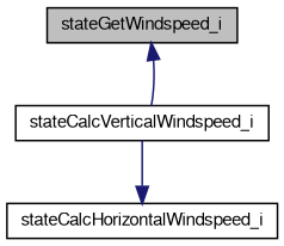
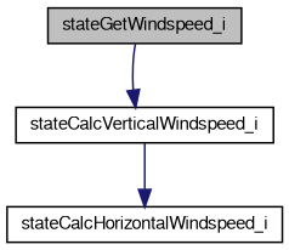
  digraph {
    rankdir=TB
    node [color=black fillcolor=white fontname=FreeSans fontsize=10 shape=record style=filled]
    edge [color=midnightblue fontname=FreeSans fontsize=10 labelfontname=FreeSans labelfontsize=10 style=solid]
    n1 [fillcolor=grey75 fontcolor=black height=0.2 label=stateGetWindspeed_i width=0.4]
    n2 [height=0.2 label=stateCalcVerticalWindspeed_i width=0.4]
    n3 [height=0.2 label=stateCalcHorizontalWindspeed_i width=0.4]
-   n2 -> n1
+   n1 -> n2
    n2 -> n3
  }
